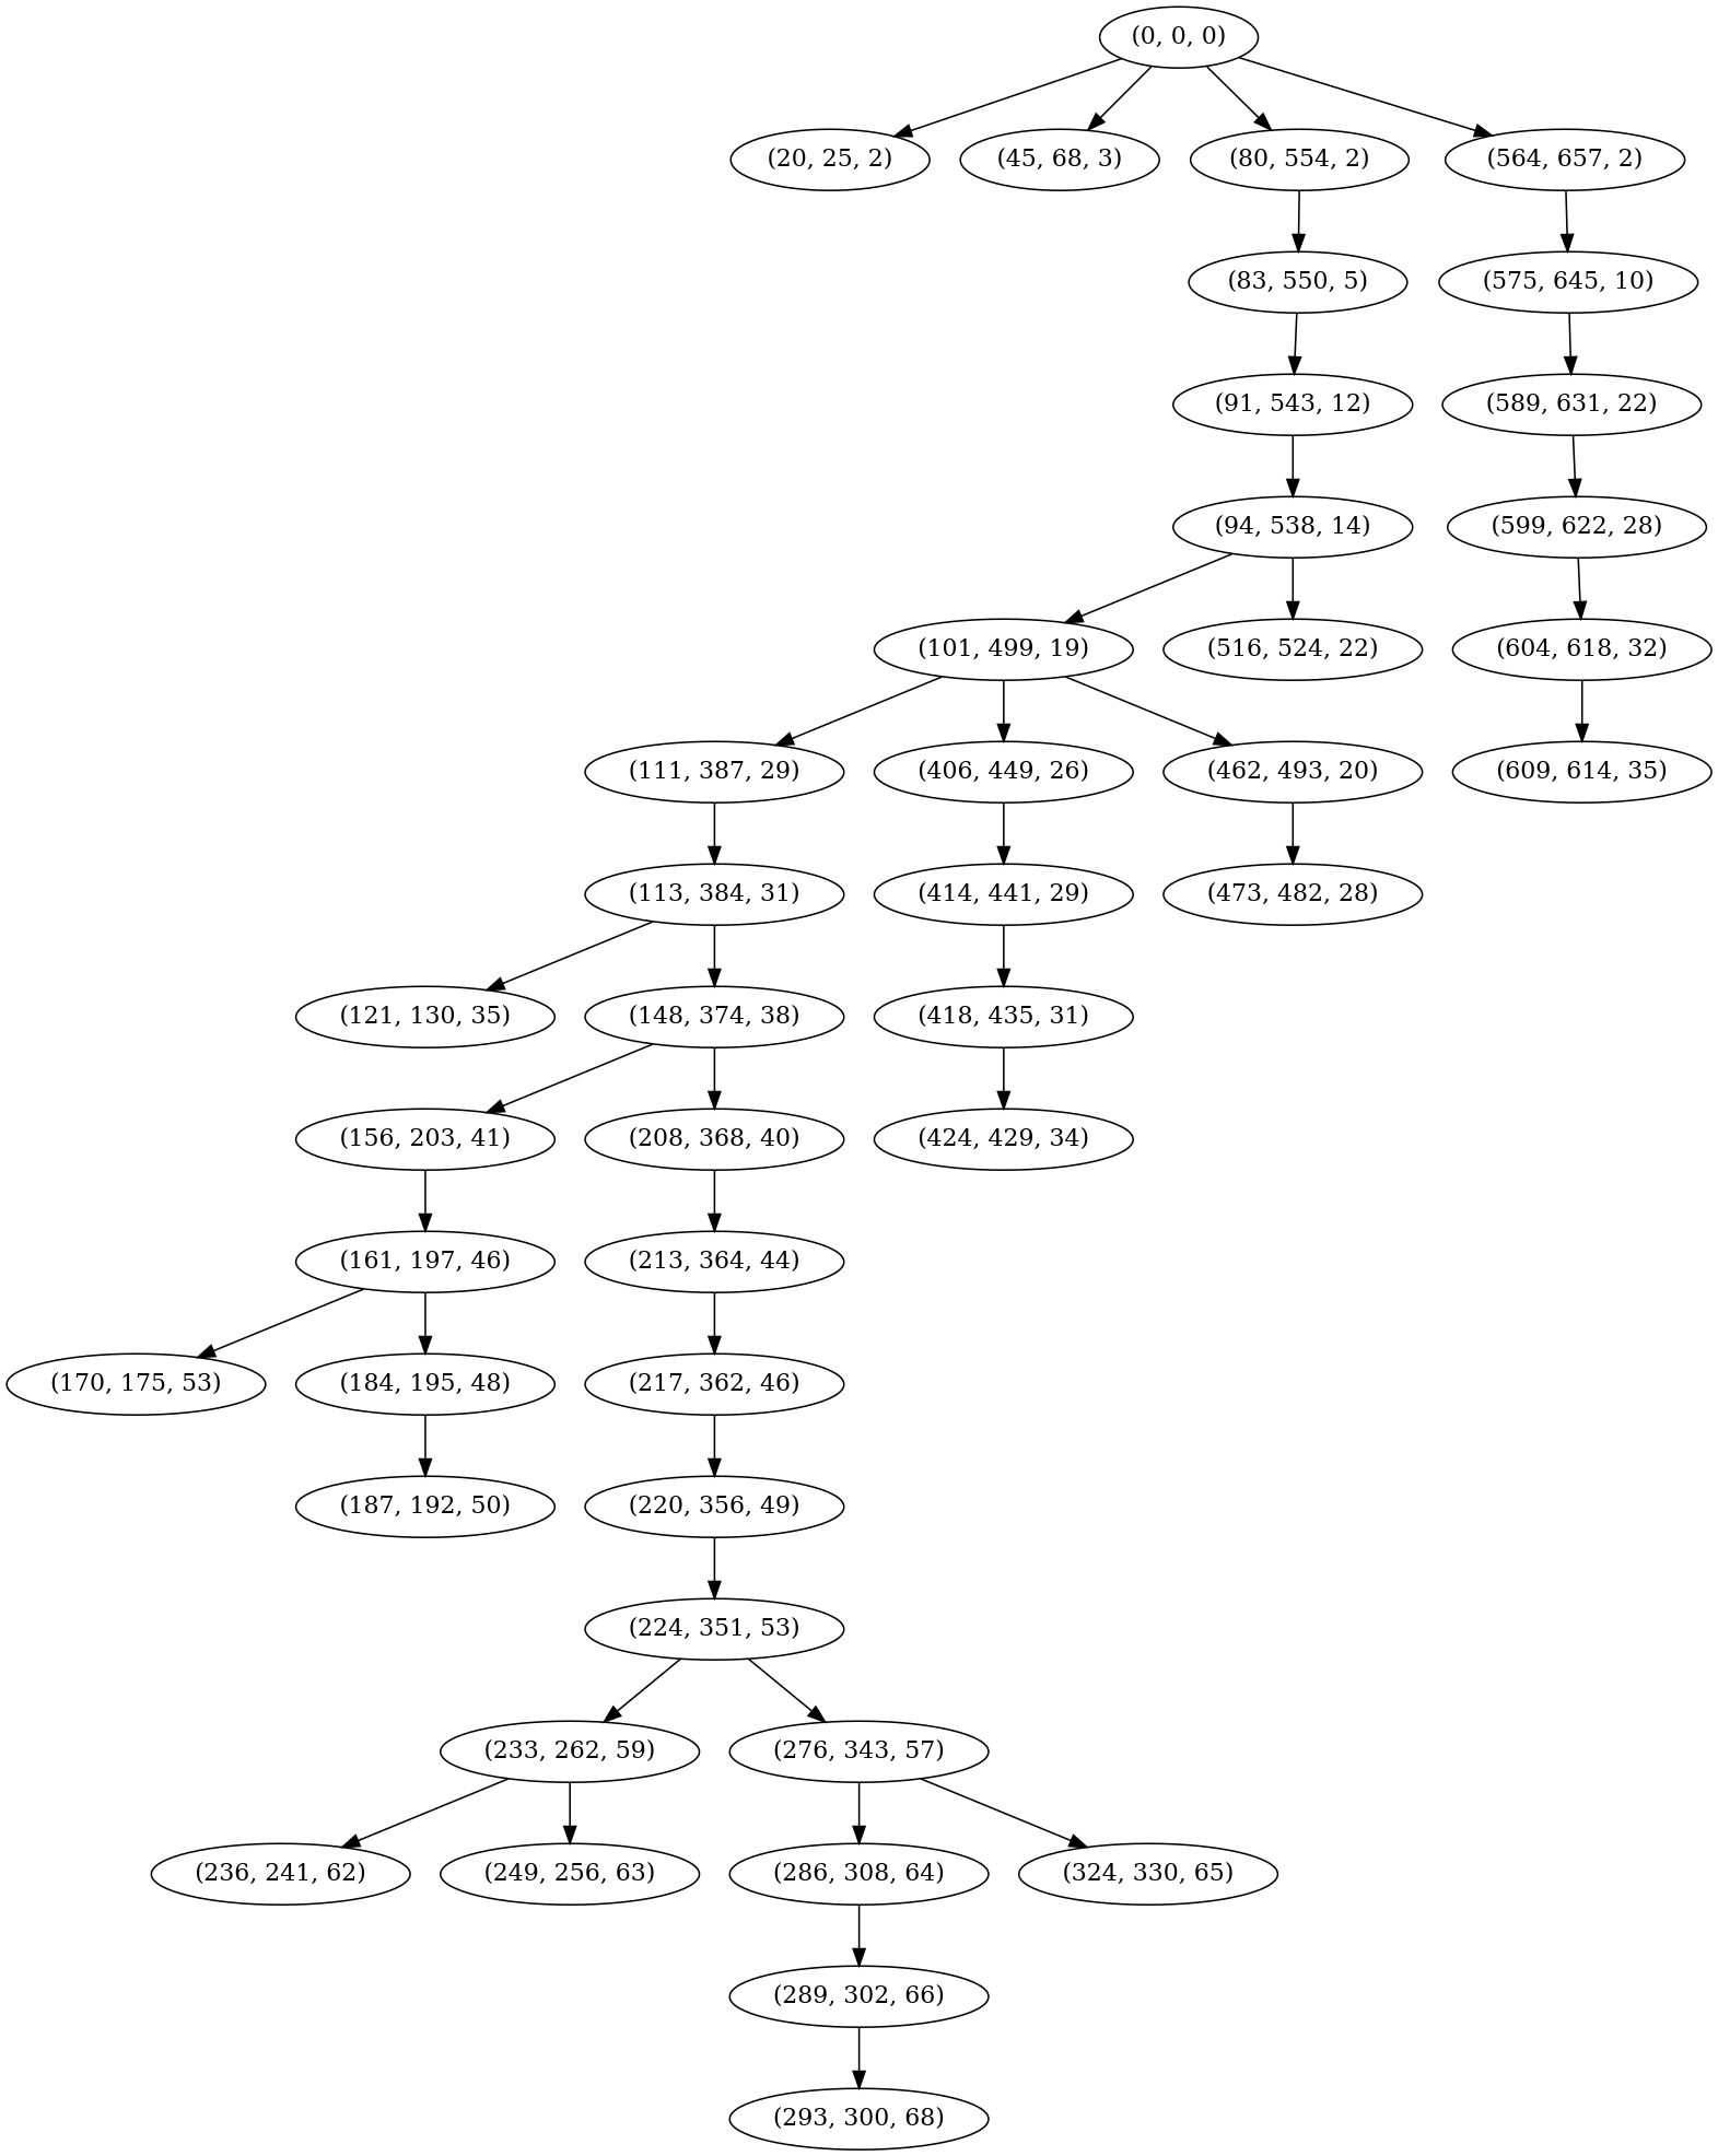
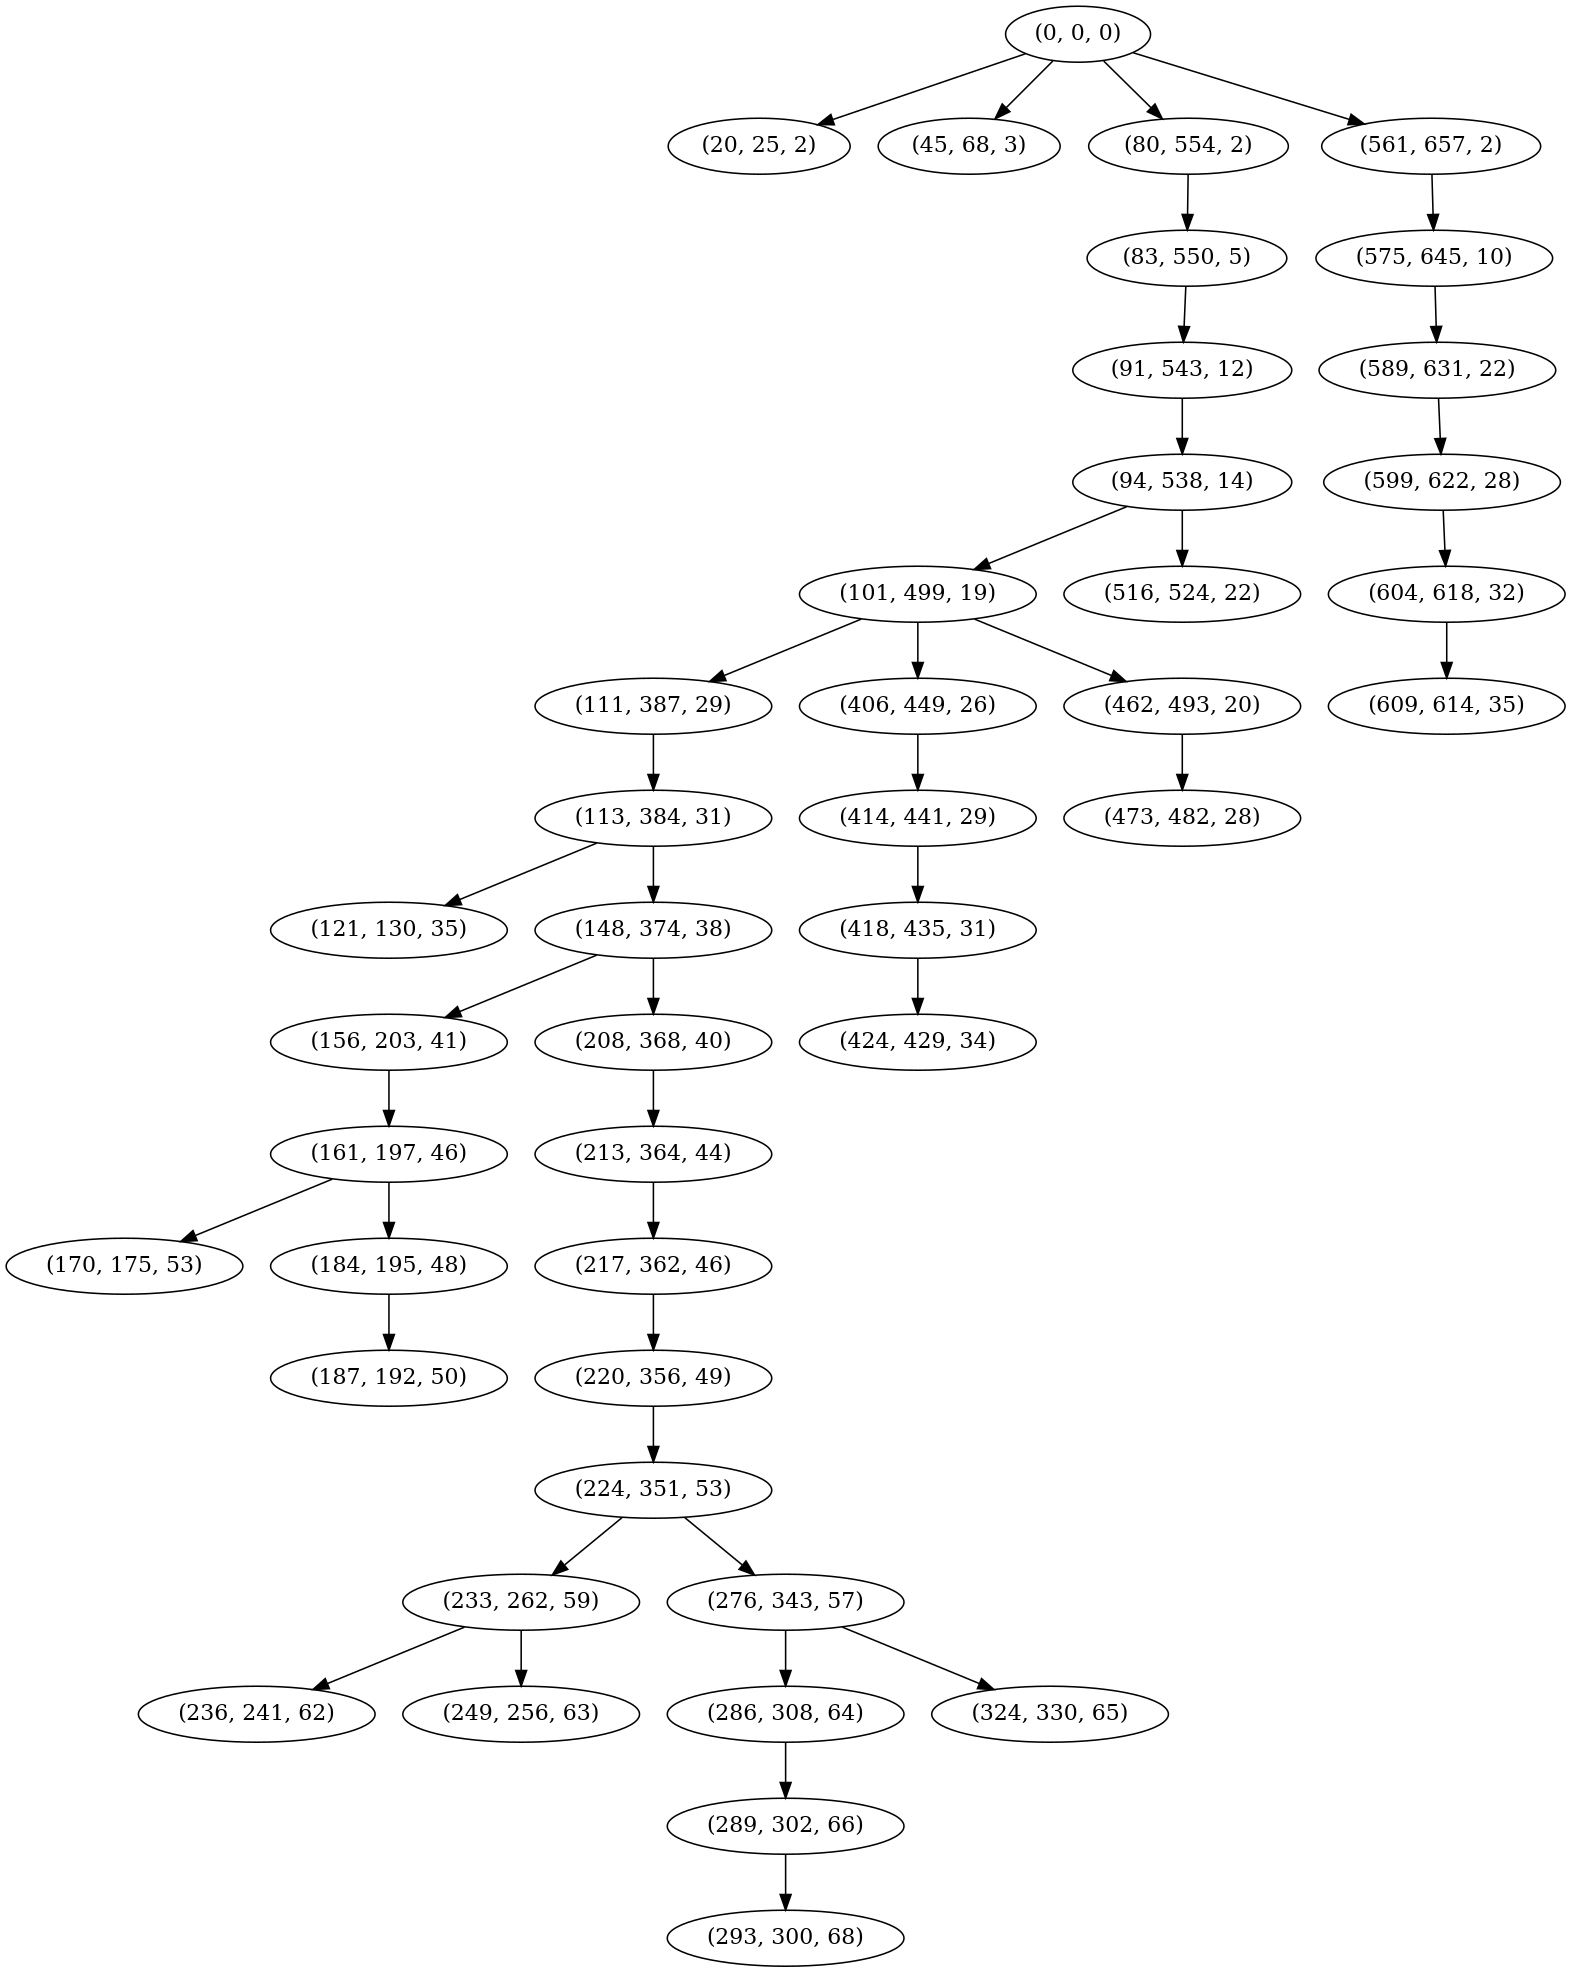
  digraph {
    "(0, 0, 0)"
    "(20, 25, 2)"
    "(45, 68, 3)"
    "(80, 554, 2)"
-   "(564, 657, 2)"
+   "(564, 657, 2)" [label="(561, 657, 2)"]
    "(83, 550, 5)"
    "(575, 645, 10)"
    "(91, 543, 12)"
    "(94, 538, 14)"
    "(101, 499, 19)"
    "(516, 524, 22)"
    "(111, 387, 29)"
    "(406, 449, 26)"
    "(462, 493, 20)"
    "(113, 384, 31)"
    "(414, 441, 29)"
    "(473, 482, 28)"
    "(121, 130, 35)"
    "(148, 374, 38)"
    "(156, 203, 41)"
    "(208, 368, 40)"
    "(161, 197, 46)"
    "(213, 364, 44)"
    "(170, 175, 53)"
    "(184, 195, 48)"
    "(187, 192, 50)"
    "(217, 362, 46)"
    "(220, 356, 49)"
    "(224, 351, 53)"
    "(233, 262, 59)"
    "(276, 343, 57)"
    "(236, 241, 62)"
    "(249, 256, 63)"
    n34 [label="(286, 308, 64)"]
    "(324, 330, 65)"
    "(289, 302, 66)"
    "(293, 300, 68)"
    "(418, 435, 31)"
    "(424, 429, 34)"
    "(589, 631, 22)"
    "(599, 622, 28)"
    "(604, 618, 32)"
    "(609, 614, 35)"
    "(0, 0, 0)" -> "(20, 25, 2)"
    "(0, 0, 0)" -> "(45, 68, 3)"
    "(0, 0, 0)" -> "(80, 554, 2)"
    "(0, 0, 0)" -> "(564, 657, 2)"
    "(80, 554, 2)" -> "(83, 550, 5)"
    "(564, 657, 2)" -> "(575, 645, 10)"
    "(83, 550, 5)" -> "(91, 543, 12)"
    "(575, 645, 10)" -> "(589, 631, 22)"
    "(91, 543, 12)" -> "(94, 538, 14)"
    "(94, 538, 14)" -> "(101, 499, 19)"
    "(94, 538, 14)" -> "(516, 524, 22)"
    "(101, 499, 19)" -> "(111, 387, 29)"
    "(101, 499, 19)" -> "(406, 449, 26)"
    "(101, 499, 19)" -> "(462, 493, 20)"
    "(111, 387, 29)" -> "(113, 384, 31)"
    "(406, 449, 26)" -> "(414, 441, 29)"
    "(462, 493, 20)" -> "(473, 482, 28)"
    "(113, 384, 31)" -> "(121, 130, 35)"
    "(113, 384, 31)" -> "(148, 374, 38)"
    "(414, 441, 29)" -> "(418, 435, 31)"
    "(148, 374, 38)" -> "(156, 203, 41)"
    "(148, 374, 38)" -> "(208, 368, 40)"
    "(156, 203, 41)" -> "(161, 197, 46)"
    "(208, 368, 40)" -> "(213, 364, 44)"
    "(161, 197, 46)" -> "(170, 175, 53)"
    "(161, 197, 46)" -> "(184, 195, 48)"
    "(213, 364, 44)" -> "(217, 362, 46)"
    "(184, 195, 48)" -> "(187, 192, 50)"
    "(217, 362, 46)" -> "(220, 356, 49)"
    "(220, 356, 49)" -> "(224, 351, 53)"
    "(224, 351, 53)" -> "(233, 262, 59)"
    "(224, 351, 53)" -> "(276, 343, 57)"
    "(233, 262, 59)" -> "(236, 241, 62)"
    "(233, 262, 59)" -> "(249, 256, 63)"
    "(276, 343, 57)" -> n34
    "(276, 343, 57)" -> "(324, 330, 65)"
    n34 -> "(289, 302, 66)"
    "(289, 302, 66)" -> "(293, 300, 68)"
    "(418, 435, 31)" -> "(424, 429, 34)"
    "(589, 631, 22)" -> "(599, 622, 28)"
    "(599, 622, 28)" -> "(604, 618, 32)"
    "(604, 618, 32)" -> "(609, 614, 35)"
  }
